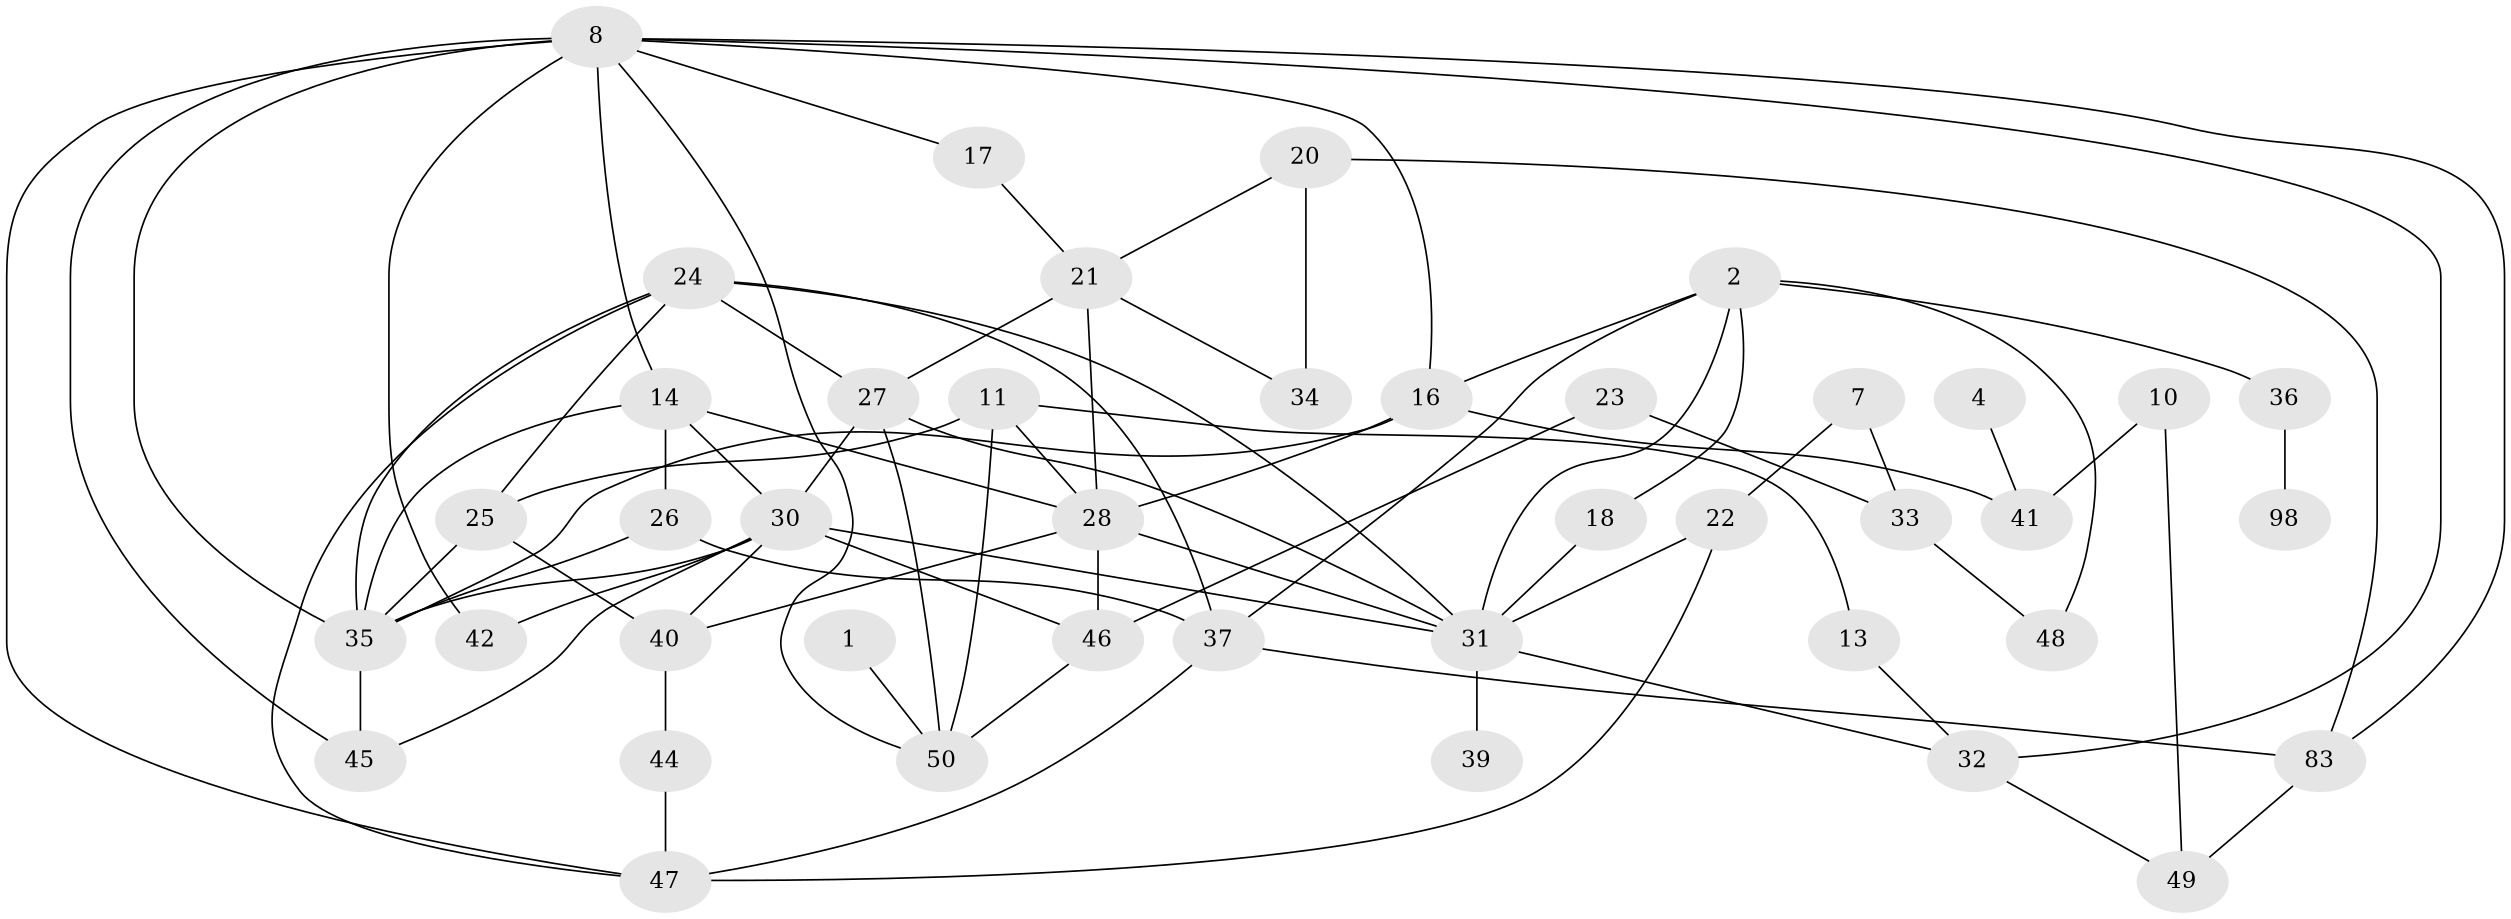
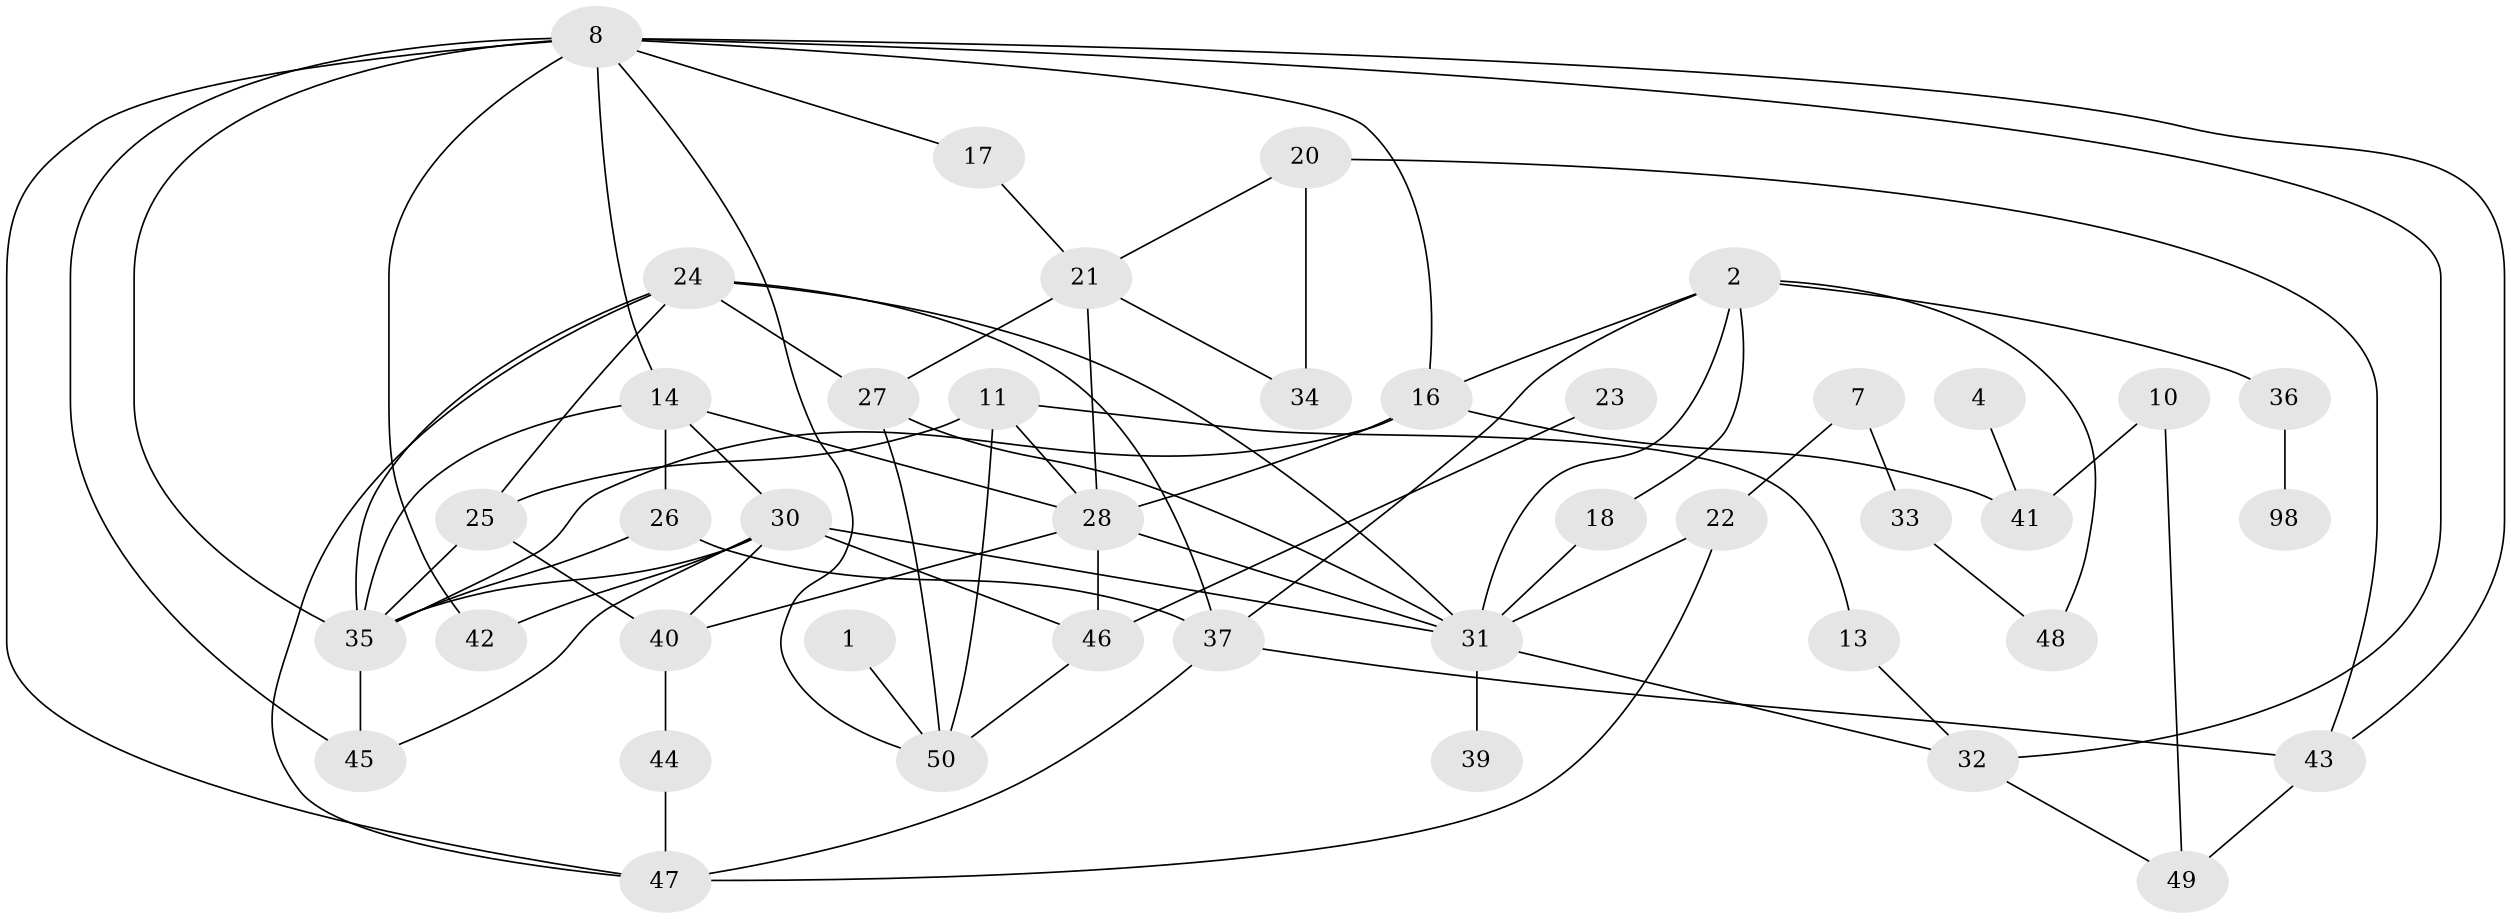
  graph {
    node [color=gray90 style=filled]
    edge [weight=1.0]
    1
    50
    2
    16
    18
    31
    36
    37
    48
    41
    35
    28
    32
    39
    n15 [label=98]
-   43 [label=83]
+   43
    47
    4
    7
    22
    33
    8
    14
    17
    42
    45
    26
    30
    21
    49
    10
    11
    13
    25
    40
    46
    27
    34
    20
    23
    24
    44
    1 -- 50
    2 -- 16
    2 -- 18
    2 -- 31
    2 -- 36
    2 -- 37
    2 -- 48
    16 -- 41
    16 -- 35 [weight=3.0]
    16 -- 28
    18 -- 31
    31 -- 32
    31 -- 39
    36 -- n15
    37 -- 43
    37 -- 47
    35 -- 45
    28 -- 31
    28 -- 40
    28 -- 46
    32 -- 49
    43 -- 49
    4 -- 41
    7 -- 22
    7 -- 33
    22 -- 31
    22 -- 47
    33 -- 48
    8 -- 50
    8 -- 16
    8 -- 35
    8 -- 32
    8 -- 43
    8 -- 47
    8 -- 14
    8 -- 17
    8 -- 42 [weight=2.0]
    8 -- 45
    14 -- 35
    14 -- 28
    14 -- 26
    14 -- 30
    17 -- 21
    26 -- 37
    26 -- 35
    30 -- 31
    30 -- 35 [weight=2.0]
    30 -- 42
    30 -- 45
    30 -- 40
    30 -- 46
    21 -- 28
    21 -- 27
    21 -- 34
    10 -- 41
    10 -- 49
    11 -- 50 [weight=2.0]
    11 -- 28
    11 -- 13
    11 -- 25
    13 -- 32
    25 -- 35
    25 -- 40
    40 -- 44
    46 -- 50
    27 -- 50 [weight=2.0]
    27 -- 31
-   27 -- 30 [weight=2.0]
    20 -- 43
    20 -- 21
    20 -- 34
-   23 -- 33
    23 -- 46
    24 -- 31
    24 -- 37
    24 -- 35
    24 -- 47
    24 -- 25
    24 -- 27
    44 -- 47
  }
